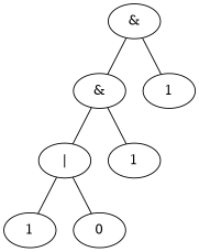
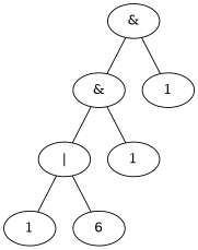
  graph {
    n1 [label=1]
    n2 [label="|"]
-   n3 [label=0]
+   n3 [label=6]
    n4 [label="&"]
    n5 [label=1]
    n6 [label="&"]
    n7 [label=1]
    n2 -- n1
    n2 -- n3
    n4 -- n2
    n4 -- n5
    n6 -- n4
    n6 -- n7
  }
